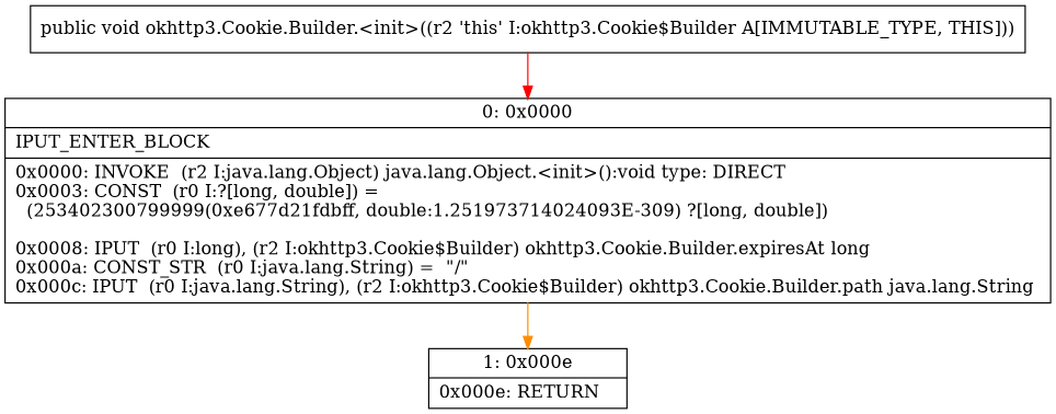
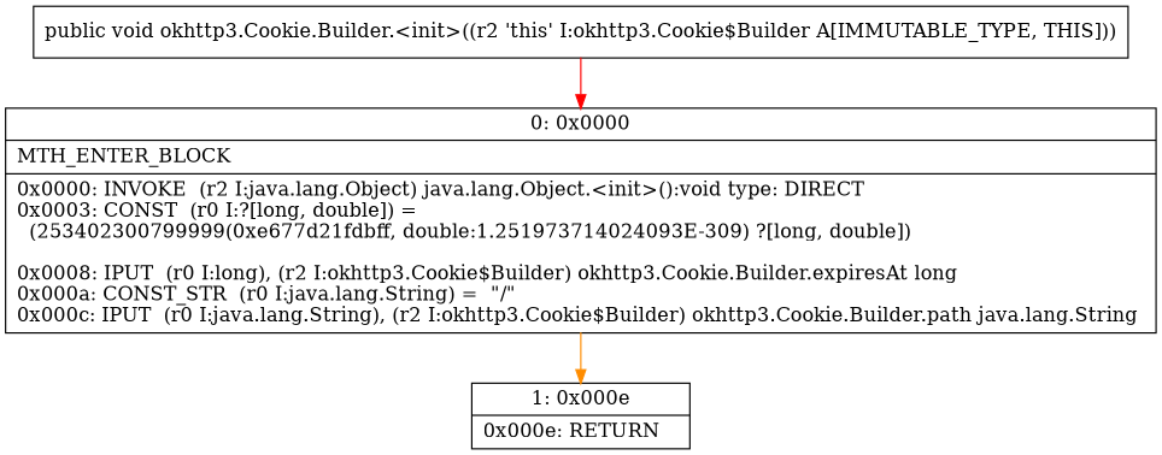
  digraph {
    node [shape=record]
-   n1 [label="{0\:\ 0x0000|IPUT_ENTER_BLOCK\l|0x0000: INVOKE  (r2 I:java.lang.Object) java.lang.Object.\<init\>():void type: DIRECT \l0x0003: CONST  (r0 I:?[long, double]) = \l  (253402300799999(0xe677d21fdbff, double:1.251973714024093E\-309) ?[long, double])\l \l0x0008: IPUT  (r0 I:long), (r2 I:okhttp3.Cookie$Builder) okhttp3.Cookie.Builder.expiresAt long \l0x000a: CONST_STR  (r0 I:java.lang.String) =  \"\/\" \l0x000c: IPUT  (r0 I:java.lang.String), (r2 I:okhttp3.Cookie$Builder) okhttp3.Cookie.Builder.path java.lang.String \l}"]
+   n1 [label="{0\:\ 0x0000|MTH_ENTER_BLOCK\l|0x0000: INVOKE  (r2 I:java.lang.Object) java.lang.Object.\<init\>():void type: DIRECT \l0x0003: CONST  (r0 I:?[long, double]) = \l  (253402300799999(0xe677d21fdbff, double:1.251973714024093E\-309) ?[long, double])\l \l0x0008: IPUT  (r0 I:long), (r2 I:okhttp3.Cookie$Builder) okhttp3.Cookie.Builder.expiresAt long \l0x000a: CONST_STR  (r0 I:java.lang.String) =  \"\/\" \l0x000c: IPUT  (r0 I:java.lang.String), (r2 I:okhttp3.Cookie$Builder) okhttp3.Cookie.Builder.path java.lang.String \l}"]
    n2 [label="{1\:\ 0x000e|0x000e: RETURN   \l}"]
    n3 [label="{public void okhttp3.Cookie.Builder.\<init\>((r2 'this' I:okhttp3.Cookie$Builder A[IMMUTABLE_TYPE, THIS])) }"]
    n1 -> n2 [color=darkorange]
    n3 -> n1 [color=red]
  }
